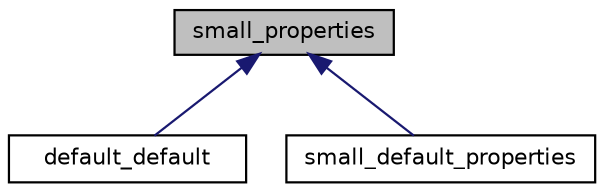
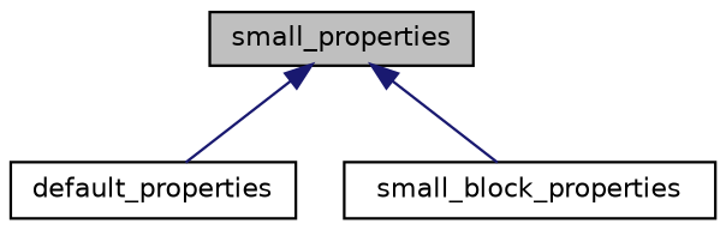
  digraph {
    node [color=black fillcolor=white fontname=Helvetica fontsize=10 shape=record style=filled]
    edge [color=midnightblue dir=back fontname=Helvetica fontsize=10 labelfontname=Helvetica labelfontsize=10 style=solid]
    n1 [fillcolor=grey75 fontcolor=black height=0.2 label=small_properties width=0.4]
-   n2 [height=0.2 label=default_default width=0.4]
-   n3 [height=0.2 label=small_default_properties width=0.4]
+   n2 [height=0.2 label=default_properties width=0.4]
+   n3 [height=0.2 label=small_block_properties width=0.4]
    n1 -> n2
    n1 -> n3
  }
